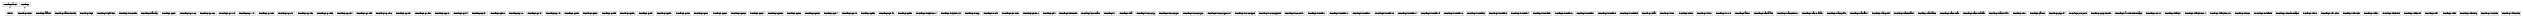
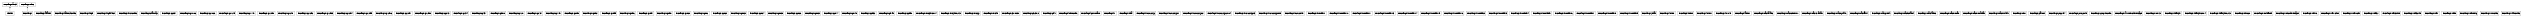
  digraph {
    rankdir=BT
    node [shape=box]
    edge [arrowhead=open arrowtail=none]
    n1 [label=__init__]
    n2 [label="encodings.ascii"]
    n3 [label="encodings.mbcs"]
    n4 [label=encodings]
    n5 [label="encodings.aliases"]
    n6 [label="encodings.base64_codec"]
    n7 [label="encodings.big5"]
    n8 [label="encodings.big5hkscs"]
    n9 [label="encodings.bz2_codec"]
    n10 [label="encodings.charmap"]
    n11 [label="encodings.cp037"]
    n12 [label="encodings.cp1006"]
    n13 [label="encodings.cp1026"]
    n14 [label="encodings.cp1125"]
    n15 [label="encodings.cp1140"]
    n16 [label="encodings.cp1250"]
    n17 [label="encodings.cp1251"]
    n18 [label="encodings.cp1252"]
    n19 [label="encodings.cp1253"]
    n20 [label="encodings.cp1254"]
    n21 [label="encodings.cp1255"]
    n22 [label="encodings.cp1256"]
    n23 [label="encodings.cp1257"]
    n24 [label="encodings.cp1258"]
    n25 [label="encodings.cp273"]
    n26 [label="encodings.cp424"]
    n27 [label="encodings.cp437"]
    n28 [label="encodings.cp500"]
    n29 [label="encodings.cp720"]
    n30 [label="encodings.cp737"]
    n31 [label="encodings.cp775"]
    n32 [label="encodings.cp850"]
    n33 [label="encodings.cp852"]
    n34 [label="encodings.cp855"]
    n35 [label="encodings.cp856"]
    n36 [label="encodings.cp857"]
    n37 [label="encodings.cp858"]
    n38 [label="encodings.cp860"]
    n39 [label="encodings.cp861"]
    n40 [label="encodings.cp862"]
    n41 [label="encodings.cp863"]
    n42 [label="encodings.cp864"]
    n43 [label="encodings.cp865"]
    n44 [label="encodings.cp866"]
    n45 [label="encodings.cp869"]
    n46 [label="encodings.cp874"]
    n47 [label="encodings.cp875"]
    n48 [label="encodings.cp932"]
    n49 [label="encodings.cp949"]
    n50 [label="encodings.cp950"]
    n51 [label="encodings.euc_jis_2004"]
    n52 [label="encodings.euc_jisx0213"]
    n53 [label="encodings.euc_jp"]
    n54 [label="encodings.euc_kr"]
    n55 [label="encodings.gb18030"]
    n56 [label="encodings.gb2312"]
    n57 [label="encodings.gbk"]
    n58 [label="encodings.hex_codec"]
    n59 [label="encodings.hp_roman8"]
    n60 [label="encodings.hz"]
    n61 [label="encodings.idna"]
    n62 [label="encodings.iso2022_jp"]
    n63 [label="encodings.iso2022_jp_1"]
    n64 [label="encodings.iso2022_jp_2"]
    n65 [label="encodings.iso2022_jp_2004"]
    n66 [label="encodings.iso2022_jp_3"]
    n67 [label="encodings.iso2022_jp_ext"]
    n68 [label="encodings.iso2022_kr"]
    n69 [label="encodings.iso8859_1"]
    n70 [label="encodings.iso8859_10"]
    n71 [label="encodings.iso8859_11"]
    n72 [label="encodings.iso8859_13"]
    n73 [label="encodings.iso8859_14"]
    n74 [label="encodings.iso8859_15"]
    n75 [label="encodings.iso8859_16"]
    n76 [label="encodings.iso8859_2"]
    n77 [label="encodings.iso8859_3"]
    n78 [label="encodings.iso8859_4"]
    n79 [label="encodings.iso8859_5"]
    n80 [label="encodings.iso8859_6"]
    n81 [label="encodings.iso8859_7"]
    n82 [label="encodings.iso8859_8"]
    n83 [label="encodings.iso8859_9"]
    n84 [label="encodings.johab"]
    n85 [label="encodings.koi8_r"]
    n86 [label="encodings.koi8_t"]
    n87 [label="encodings.koi8_u"]
    n88 [label="encodings.kz1048"]
    n89 [label="encodings.latin_1"]
    n90 [label="encodings.mac_arabic"]
    n91 [label="encodings.mac_centeuro"]
    n92 [label="encodings.mac_croatian"]
    n93 [label="encodings.mac_cyrillic"]
    n94 [label="encodings.mac_farsi"]
    n95 [label="encodings.mac_greek"]
    n96 [label="encodings.mac_iceland"]
    n97 [label="encodings.mac_latin2"]
    n98 [label="encodings.mac_roman"]
    n99 [label="encodings.mac_romanian"]
    n100 [label="encodings.mac_turkish"]
    n101 [label="encodings.oem"]
    n102 [label="encodings.palmos"]
    n103 [label="encodings.ptcp154"]
    n104 [label="encodings.punycode"]
    n105 [label="encodings.quopri_codec"]
    n106 [label="encodings.raw_unicode_escape"]
    n107 [label="encodings.rot_13"]
    n108 [label="encodings.shift_jis"]
    n109 [label="encodings.shift_jis_2004"]
    n110 [label="encodings.shift_jisx0213"]
    n111 [label="encodings.tis_620"]
    n112 [label="encodings.undefined"]
    n113 [label="encodings.unicode_escape"]
    n114 [label="encodings.utf_16"]
    n115 [label="encodings.utf_16_be"]
    n116 [label="encodings.utf_16_le"]
    n117 [label="encodings.utf_32"]
    n118 [label="encodings.utf_32_be"]
    n119 [label="encodings.utf_32_le"]
    n120 [label="encodings.utf_7"]
    n121 [label="encodings.utf_8"]
    n122 [label="encodings.utf_8_sig"]
    n123 [label="encodings.uu_codec"]
    n124 [label="encodings.zlib_codec"]
    n1 -> n2
-   n3 -> n4
+   n4 -> n3
  }
